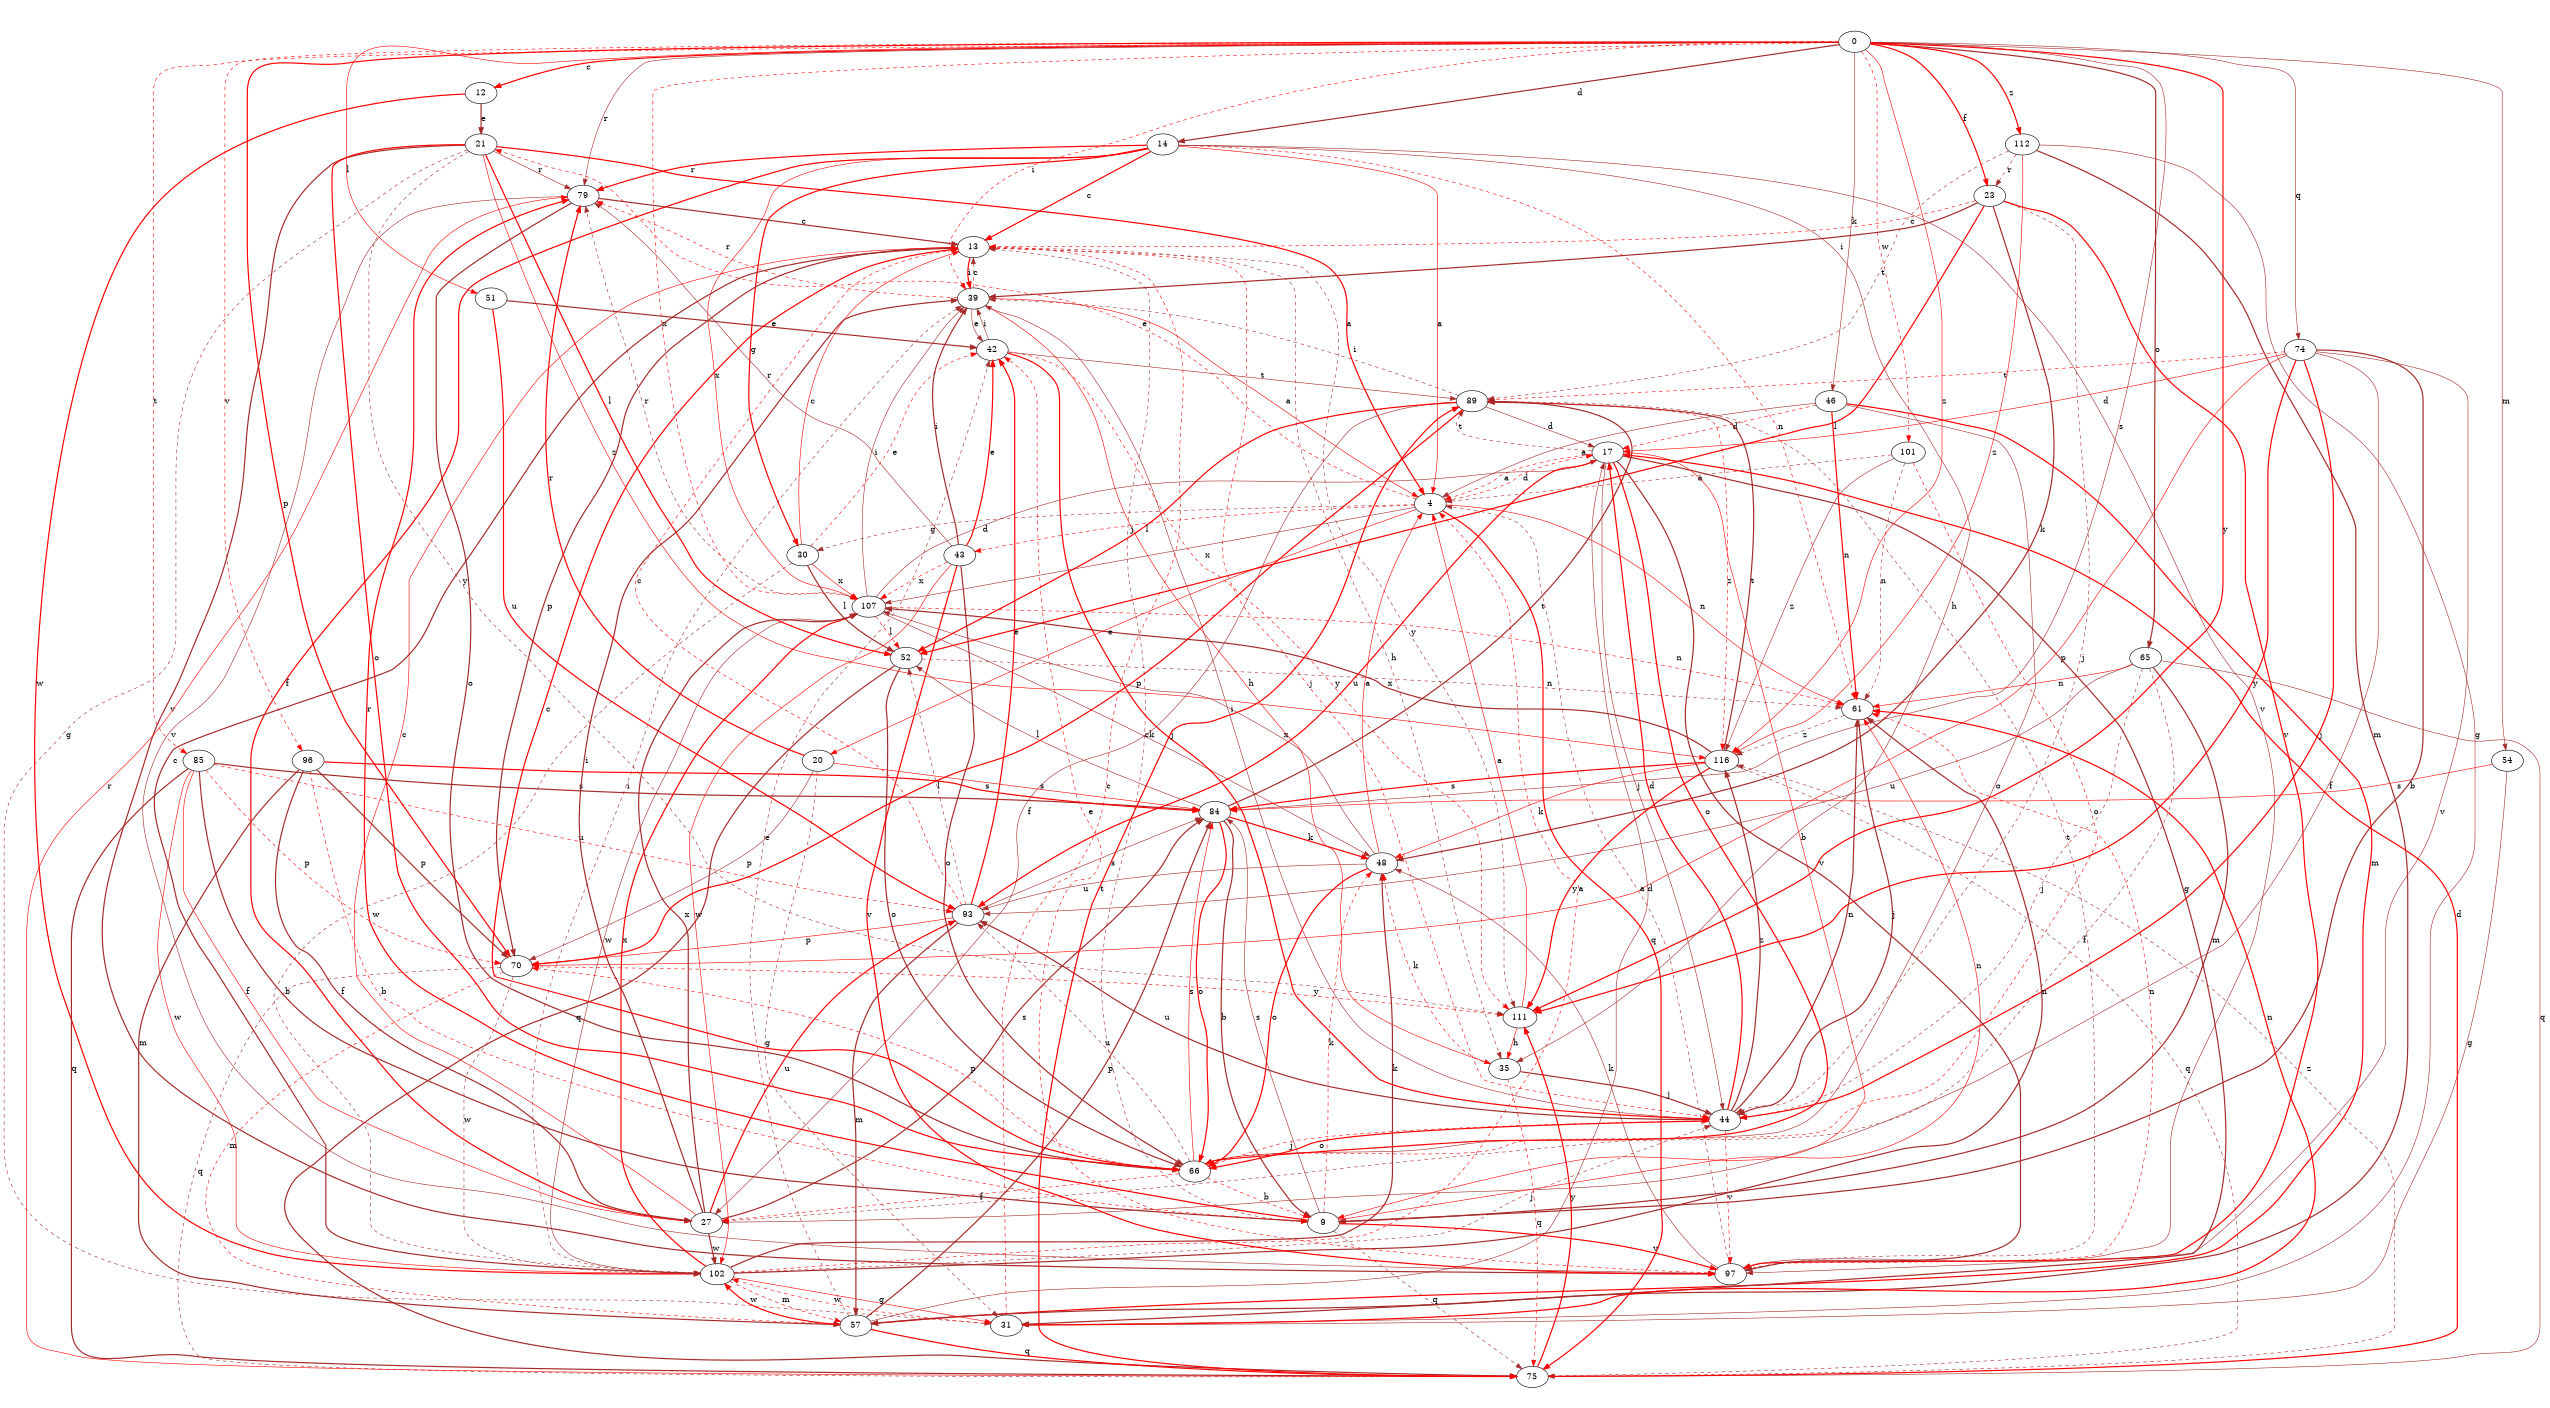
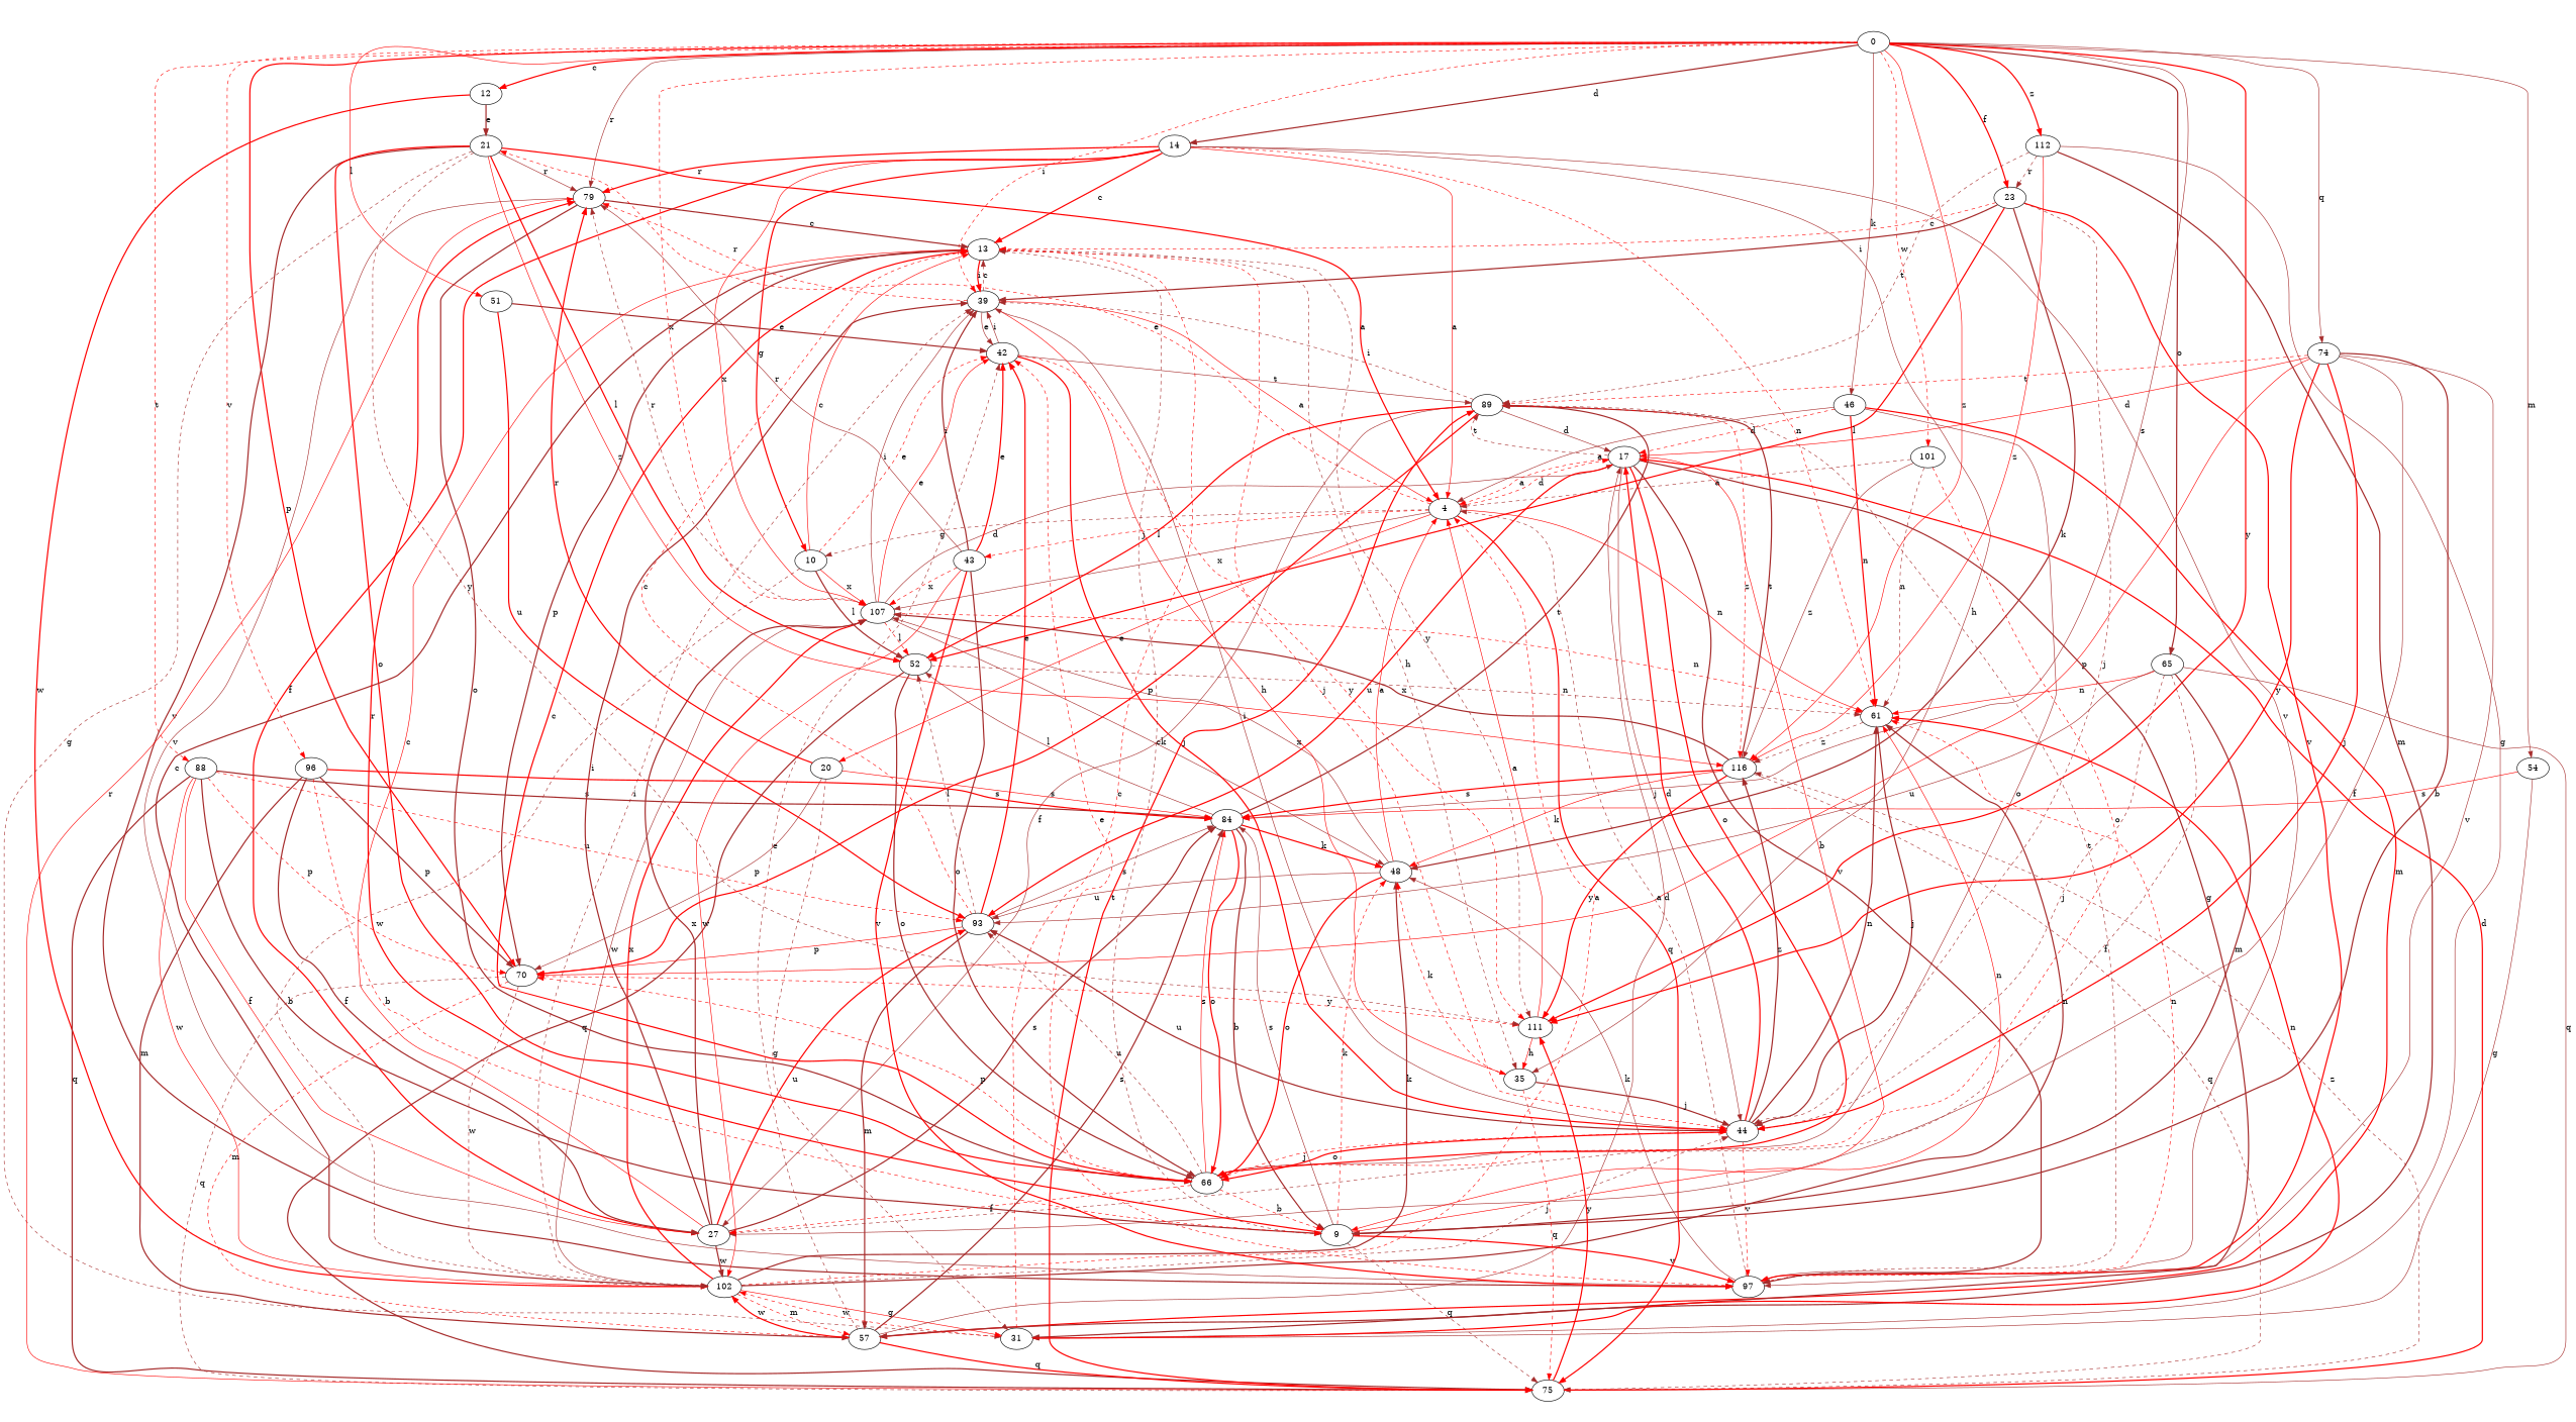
  strict digraph {
    edge [color=red style=bold]
    0
    12
    14
    23
    39
    46
    51
    54
    65
    70
    74
    79
    84
-   88 [label=85]
+   88
    96
    101
    107
    111
    112
    116
    21
    102
    4
-   30
+   30 [label=10]
    61
    13
    97
    35
    27
    48
    44
    52
    n33 [label=42]
    17
    66
    57
    93
    31
    75
    9
    89
    20
    43
    0 -> 12 [label=c]
    0 -> 14 [color=brown label=d]
    0 -> 23 [label=f]
    0 -> 39 [label=i style=dashed]
    0 -> 46 [color=brown label=k style=solid]
    0 -> 51 [label=l style=solid]
    0 -> 54 [color=brown label=m style=solid]
    0 -> 65 [color=brown label=o]
    0 -> 70 [label=p]
    0 -> 74 [color=brown label=q style=solid]
    0 -> 79 [color=brown label=r style=solid]
    0 -> 84 [color=brown label=s style=solid]
    0 -> 88 [label=t style=dashed]
    0 -> 96 [label=v style=dashed]
    0 -> 101 [label=w style=dashed]
    0 -> 107 [label=x style=dashed]
    0 -> 111 [label=y]
    0 -> 112 [label=z]
    0 -> 116 [label=z style=solid]
    12 -> 21 [color=brown label=e]
    12 -> 102 [label=w]
    14 -> 79 [label=r]
    14 -> 107 [label=x style=solid]
    14 -> 4 [label=a style=solid]
    14 -> 30 [label=g]
    14 -> 61 [label=n style=dashed]
    14 -> 13 [label=c]
    14 -> 97 [color=brown label=v style=solid]
    14 -> 35 [color=brown label=h style=solid]
    14 -> 27 [label=f]
    23 -> 39 [color=brown label=i]
    23 -> 13 [label=c style=dashed]
    23 -> 97 [label=v]
    23 -> 48 [color=brown label=k]
    23 -> 44 [color=brown label=j style=dashed]
    23 -> 52 [label=l]
    39 -> 79 [label=r style=dashed]
    39 -> 4 [label=a style=solid]
    39 -> 13 [color=brown label=c style=dashed]
    39 -> 35 [label=h style=solid]
    39 -> n33 [color=brown label=e style=solid]
    46 -> 4 [color=brown label=a style=solid]
    46 -> 61 [label=n]
    46 -> 17 [label=d style=dashed]
    46 -> 66 [color=brown label=o style=solid]
    46 -> 57 [label=m]
    51 -> n33 [color=brown label=e]
    51 -> 93 [label=u]
    54 -> 84 [label=s style=solid]
    54 -> 31 [color=brown label=g style=solid]
    65 -> 61 [label=n style=solid]
    65 -> 27 [color=brown label=f style=dashed]
    65 -> 44 [color=brown label=j style=dashed]
    65 -> 93 [color=brown label=u style=solid]
    65 -> 75 [color=brown label=q style=solid]
    65 -> 9 [color=brown label=m]
    70 -> 111 [label=y style=dashed]
    70 -> 102 [color=brown label=w style=dashed]
    70 -> 57 [label=m style=dashed]
    70 -> 75 [color=brown label=q style=dashed]
    74 -> 70 [label=p style=solid]
    74 -> 111 [label=y]
    74 -> 97 [color=brown label=v style=solid]
    74 -> 27 [color=brown label=f style=solid]
    74 -> 44 [label=j]
    74 -> 17 [label=d style=solid]
    74 -> 9 [color=brown label=b]
    74 -> 89 [label=t style=dashed]
    79 -> 13 [color=brown label=c]
    79 -> 97 [color=brown label=v style=solid]
    79 -> 66 [color=brown label=o]
    84 -> 48 [label=k]
    84 -> 52 [color=brown label=l style=solid]
    84 -> 66 [label=o]
    84 -> 9 [color=brown label=b]
    84 -> 89 [color=brown label=t]
    88 -> 70 [label=p style=dashed]
    88 -> 84 [color=brown label=s]
    88 -> 102 [label=w style=solid]
    88 -> 27 [label=f style=solid]
    88 -> 93 [label=u style=dashed]
    88 -> 75 [color=brown label=q]
    88 -> 9 [color=brown label=b]
    96 -> 70 [color=brown label=p]
    96 -> 84 [label=s]
    96 -> 27 [color=brown label=f]
    96 -> 57 [color=brown label=m]
    96 -> 9 [label=b style=dashed]
    101 -> 116 [color=brown label=z style=solid]
    101 -> 4 [color=brown label=a style=dashed]
    101 -> 61 [color=brown label=n style=dashed]
    101 -> 66 [label=o style=dashed]
    107 -> 39 [color=brown label=i style=solid]
    107 -> 79 [color=brown label=r style=dashed]
    107 -> 102 [color=brown label=w style=solid]
    107 -> 61 [label=n style=dashed]
    107 -> 48 [color=brown label=k style=solid]
    107 -> 52 [label=l style=dashed]
+   107 -> n33 [label=e style=solid]
    107 -> 17 [color=brown label=d style=solid]
    111 -> 4 [label=a style=solid]
    111 -> 35 [label=h style=solid]
    112 -> 23 [color=brown label=r style=dashed]
    112 -> 116 [label=z style=solid]
    112 -> 57 [color=brown label=m]
    112 -> 31 [color=brown label=g style=solid]
    112 -> 89 [color=brown label=t style=dashed]
    116 -> 84 [label=s]
    116 -> 107 [color=brown label=x]
    116 -> 111 [label=y]
    116 -> 48 [label=k style=solid]
    116 -> 75 [color=brown label=q style=dashed]
    116 -> 89 [color=brown label=t]
    21 -> 79 [color=brown label=r style=solid]
    21 -> 111 [color=brown label=y style=dashed]
    21 -> 116 [label=z style=solid]
    21 -> 4 [label=a]
    21 -> 97 [color=brown label=v]
    21 -> 52 [label=l]
    21 -> 66 [label=o]
    21 -> 31 [color=brown label=g style=dashed]
    102 -> 39 [color=brown label=i style=dashed]
    102 -> 107 [label=x]
    102 -> 4 [label=a style=dashed]
    102 -> 61 [color=brown label=n]
    102 -> 13 [color=brown label=c]
    102 -> 48 [color=brown label=k]
    102 -> 44 [color=brown label=j style=dashed]
    102 -> 57 [label=m style=dashed]
    102 -> 31 [label=g style=solid]
    4 -> 107 [color=brown label=x style=solid]
    4 -> 21 [label=e style=dashed]
    4 -> 30 [color=brown label=g style=dashed]
    4 -> 61 [label=n style=solid]
    4 -> 17 [label=d style=dashed]
    4 -> 75 [label=q]
    4 -> 20 [label=e style=solid]
    4 -> 43 [label=j style=dashed]
    30 -> 107 [label=x style=solid]
    30 -> 102 [color=brown label=w style=dashed]
    30 -> 13 [label=c style=solid]
    30 -> 52 [color=brown label=l]
    30 -> n33 [label=e style=dashed]
    61 -> 116 [color=brown label=z style=dashed]
    61 -> 44 [color=brown label=j]
    13 -> 39 [label=i]
    13 -> 70 [color=brown label=p]
    13 -> 111 [color=brown label=y style=dashed]
    13 -> 35 [color=brown label=h style=dashed]
    13 -> 44 [label=j style=dashed]
    97 -> 4 [color=brown label=a style=dashed]
    97 -> 61 [label=n style=dashed]
    97 -> 48 [color=brown label=k style=solid]
    97 -> n33 [label=e style=dashed]
    97 -> 89 [color=brown label=t style=dashed]
    35 -> 48 [label=k style=dashed]
    35 -> 44 [color=brown label=j]
    35 -> 75 [label=q style=dashed]
    27 -> 39 [color=brown label=i]
    27 -> 84 [color=brown label=s]
    27 -> 107 [color=brown label=x]
    27 -> 102 [color=brown label=w]
    27 -> 13 [label=c style=solid]
    27 -> 93 [label=u]
    48 -> 107 [color=brown label=x style=solid]
    48 -> 4 [label=a style=solid]
    48 -> 66 [label=o]
    48 -> 93 [color=brown label=u style=solid]
    44 -> 39 [color=brown label=i style=solid]
    44 -> 116 [color=brown label=z]
    44 -> 61 [color=brown label=n]
    44 -> 97 [label=v style=dashed]
    44 -> 17 [label=d]
    44 -> 66 [label=o]
    44 -> 93 [color=brown label=u]
    52 -> 61 [color=brown label=n style=dashed]
    52 -> 66 [color=brown label=o]
    52 -> 75 [color=brown label=q]
    n33 -> 39 [color=brown label=i style=solid]
    n33 -> 111 [label=y style=dashed]
    n33 -> 44 [label=j]
    n33 -> 89 [color=brown label=t style=solid]
    17 -> 4 [label=a style=dashed]
    17 -> 97 [color=brown label=v]
    17 -> 44 [color=brown label=j style=solid]
    17 -> 66 [label=o]
    17 -> 93 [label=u]
    17 -> 31 [color=brown label=g]
    17 -> 9 [label=b style=solid]
    17 -> 89 [color=brown label=t style=dashed]
    66 -> 70 [label=p style=dashed]
    66 -> 84 [label=s style=solid]
    66 -> 13 [label=c]
    66 -> 27 [label=f style=dashed]
    66 -> 44 [label=j style=dashed]
    66 -> 93 [color=brown label=u style=dashed]
    66 -> 9 [label=b style=dashed]
-   57 -> 84 [color=brown label=p]
+   57 -> 84 [color=brown label=s]
    57 -> 102 [label=w]
    57 -> n33 [color=brown label=e style=dashed]
    57 -> 17 [color=brown label=d style=solid]
    57 -> 75 [label=q]
    93 -> 70 [label=p style=solid]
    93 -> 84 [color=brown label=s style=solid]
    93 -> 13 [label=c style=dashed]
    93 -> 52 [color=brown label=l style=dashed]
    93 -> n33 [label=e]
    93 -> 57 [color=brown label=m]
    31 -> 102 [label=w style=dashed]
    31 -> 61 [label=n]
    31 -> 13 [label=c style=dashed]
    75 -> 79 [label=r style=solid]
    75 -> 111 [label=y]
    75 -> 116 [color=brown label=z style=dashed]
    75 -> 17 [label=d]
    75 -> 89 [label=t]
    9 -> 79 [label=r]
    9 -> 84 [color=brown label=s style=solid]
    9 -> 61 [label=n style=solid]
    9 -> 13 [color=brown label=c style=dashed]
    9 -> 97 [label=v]
    9 -> 48 [label=k style=dashed]
    9 -> 75 [color=brown label=q style=dashed]
    89 -> 39 [color=brown label=i style=dashed]
    89 -> 70 [label=p]
    89 -> 116 [label=z style=dashed]
    89 -> 27 [color=brown label=f style=solid]
    89 -> 52 [label=l]
    89 -> 17 [color=brown label=d style=solid]
    20 -> 70 [color=brown label=p style=solid]
    20 -> 79 [label=r]
    20 -> 84 [label=s style=solid]
    20 -> 31 [color=brown label=g style=dashed]
    43 -> 39 [color=brown label=i]
    43 -> 79 [color=brown label=r style=solid]
    43 -> 107 [label=x style=dashed]
    43 -> 102 [label=w style=solid]
    43 -> 97 [label=v]
    43 -> n33 [label=e]
    43 -> 66 [color=brown label=o]
  }
